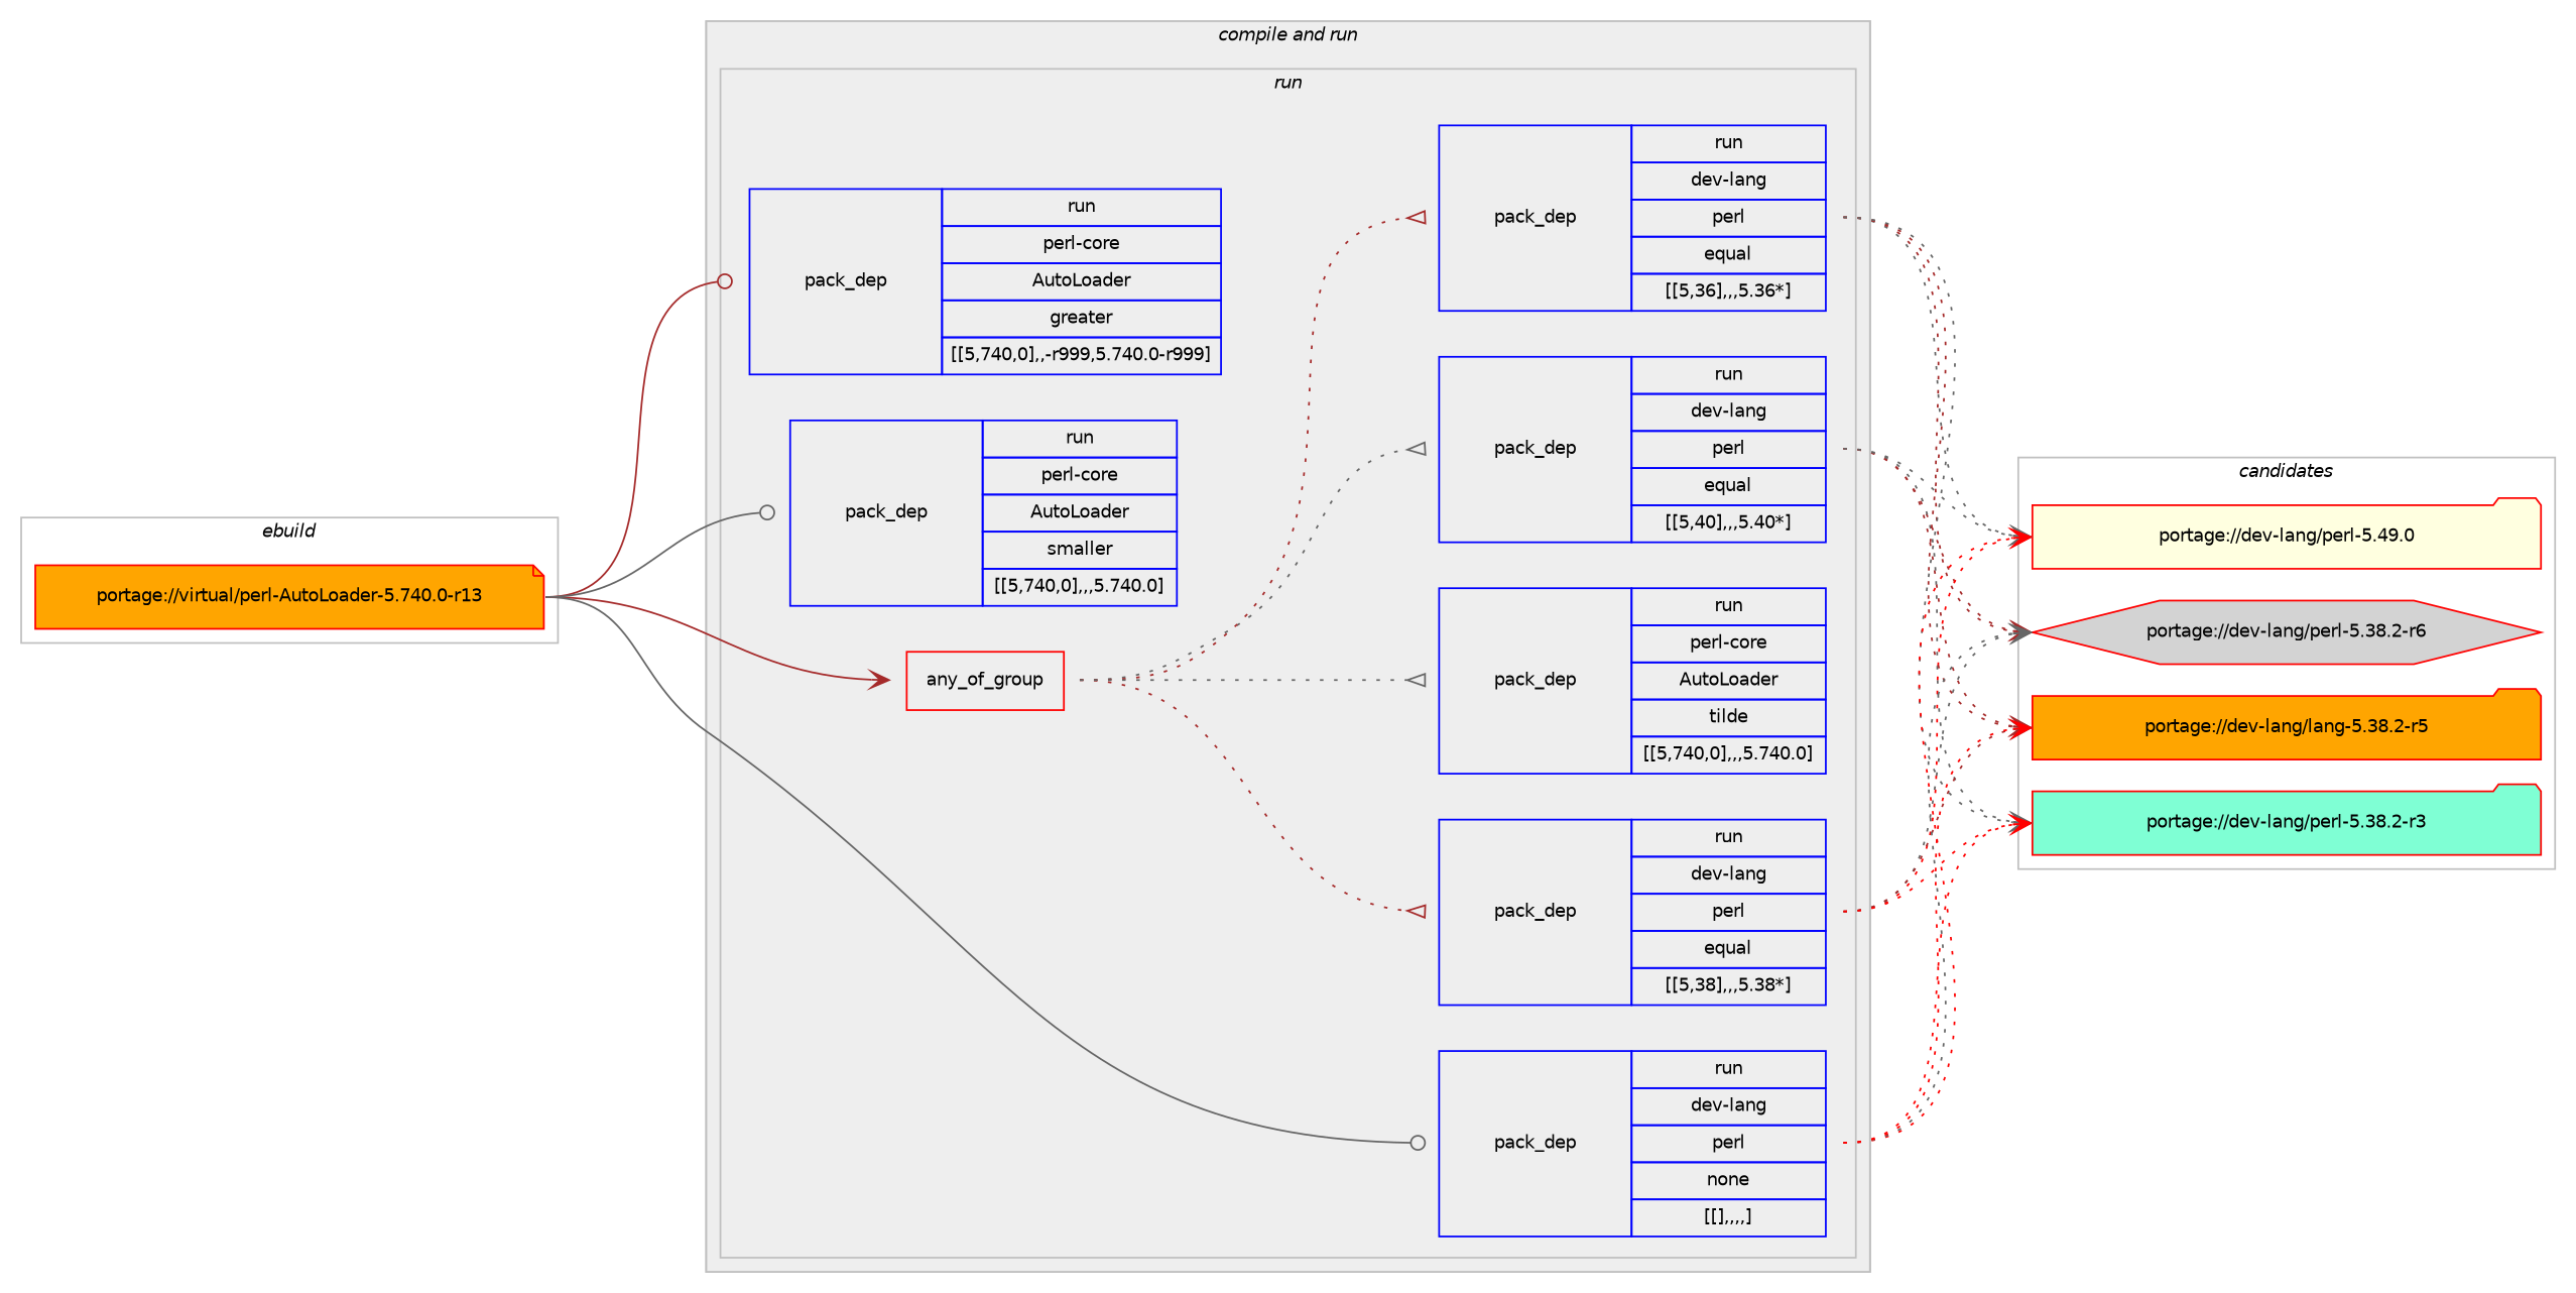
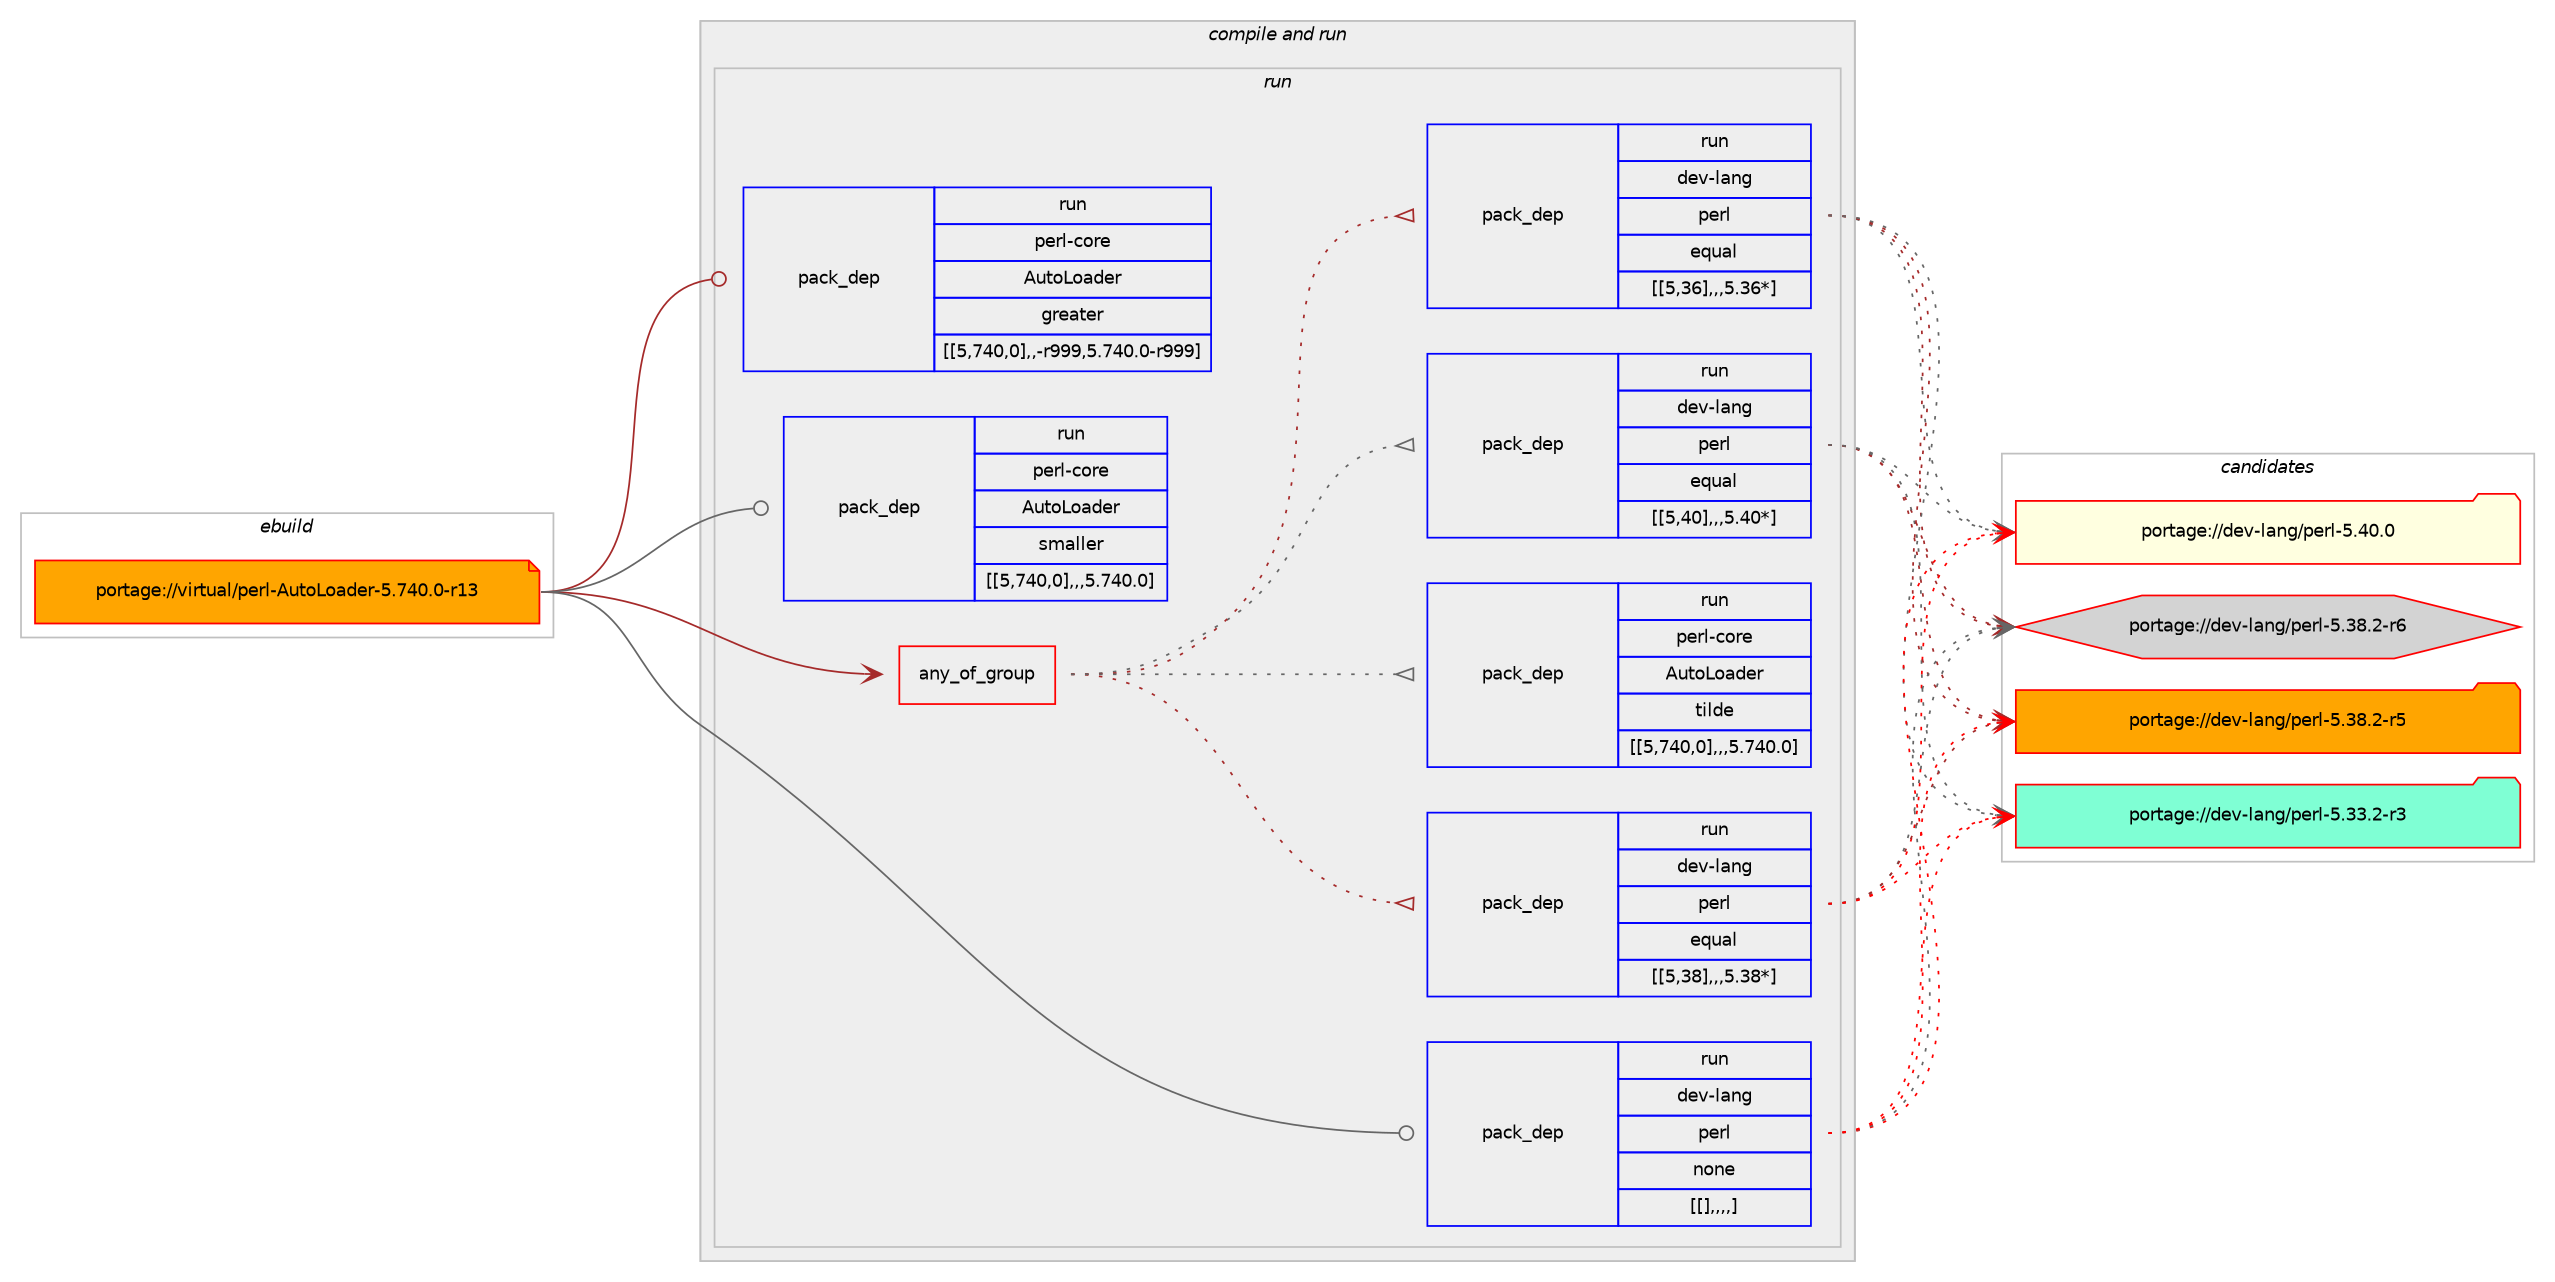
  digraph {
    compound=true
    concentrate=true
    fontname=Helvetica
    fontsize=10
    newrank=true
    rankdir=LR
    ranksep=1.5
    node [color=blue fontname=Helvetica fontsize=10 shape=none]
    edge [arrowhead=vee color=gray40 headport=w style=dotted tailport=e weight=100]
    n1 [color=red fillcolor=orange label="portage://virtual/perl-AutoLoader-5.740.0-r13" shape=note style=filled width=4]
    n2 [label=<<TABLE BORDER="0" CELLBORDER="1" CELLSPACING="0" CELLPADDING="4" WIDTH="220"><TR><TD ROWSPAN="6" CELLPADDING="30">pack_dep</TD></TR><TR><TD WIDTH="110">run</TD></TR><TR><TD>dev-lang</TD></TR><TR><TD>perl</TD></TR><TR><TD>equal</TD></TR><TR><TD>[[5,40],,,5.40*]</TD></TR></TABLE>>]
    n3 [label=<<TABLE BORDER="0" CELLBORDER="1" CELLSPACING="0" CELLPADDING="4" WIDTH="220"><TR><TD ROWSPAN="6" CELLPADDING="30">pack_dep</TD></TR><TR><TD WIDTH="110">run</TD></TR><TR><TD>dev-lang</TD></TR><TR><TD>perl</TD></TR><TR><TD>equal</TD></TR><TR><TD>[[5,38],,,5.38*]</TD></TR></TABLE>>]
    n4 [label=<<TABLE BORDER="0" CELLBORDER="1" CELLSPACING="0" CELLPADDING="4" WIDTH="220"><TR><TD ROWSPAN="6" CELLPADDING="30">pack_dep</TD></TR><TR><TD WIDTH="110">run</TD></TR><TR><TD>dev-lang</TD></TR><TR><TD>perl</TD></TR><TR><TD>equal</TD></TR><TR><TD>[[5,36],,,5.36*]</TD></TR></TABLE>>]
    n5 [label=<<TABLE BORDER="0" CELLBORDER="1" CELLSPACING="0" CELLPADDING="4" WIDTH="220"><TR><TD ROWSPAN="6" CELLPADDING="30">pack_dep</TD></TR><TR><TD WIDTH="110">run</TD></TR><TR><TD>perl-core</TD></TR><TR><TD>AutoLoader</TD></TR><TR><TD>tilde</TD></TR><TR><TD>[[5,740,0],,,5.740.0]</TD></TR></TABLE>>]
    n6 [color=red label=<<TABLE BORDER="0" CELLBORDER="1" CELLSPACING="0" CELLPADDING="4"><TR><TD CELLPADDING="10">any_of_group</TD></TR></TABLE>>]
    n7 [label=<<TABLE BORDER="0" CELLBORDER="1" CELLSPACING="0" CELLPADDING="4" WIDTH="220"><TR><TD ROWSPAN="6" CELLPADDING="30">pack_dep</TD></TR><TR><TD WIDTH="110">run</TD></TR><TR><TD>dev-lang</TD></TR><TR><TD>perl</TD></TR><TR><TD>none</TD></TR><TR><TD>[[],,,,]</TD></TR></TABLE>>]
    n8 [label=<<TABLE BORDER="0" CELLBORDER="1" CELLSPACING="0" CELLPADDING="4" WIDTH="220"><TR><TD ROWSPAN="6" CELLPADDING="30">pack_dep</TD></TR><TR><TD WIDTH="110">run</TD></TR><TR><TD>perl-core</TD></TR><TR><TD>AutoLoader</TD></TR><TR><TD>greater</TD></TR><TR><TD>[[5,740,0],,-r999,5.740.0-r999]</TD></TR></TABLE>>]
    n9 [label=<<TABLE BORDER="0" CELLBORDER="1" CELLSPACING="0" CELLPADDING="4" WIDTH="220"><TR><TD ROWSPAN="6" CELLPADDING="30">pack_dep</TD></TR><TR><TD WIDTH="110">run</TD></TR><TR><TD>perl-core</TD></TR><TR><TD>AutoLoader</TD></TR><TR><TD>smaller</TD></TR><TR><TD>[[5,740,0],,,5.740.0]</TD></TR></TABLE>>]
-   n10 [color=red fillcolor=lightyellow label="portage://dev-lang/perl-5.49.0" shape=folder style=filled width=4]
+   n10 [color=red fillcolor=lightyellow label="portage://dev-lang/perl-5.40.0" shape=folder style=filled width=4]
    n11 [color=red fillcolor=lightgrey label="portage://dev-lang/perl-5.38.2-r6" shape=hexagon style=filled width=4]
-   n12 [color=red fillcolor=orange label="portage://dev-lang/lang-5.38.2-r5" shape=folder style=filled width=4]
-   n13 [color=red fillcolor=aquamarine label="portage://dev-lang/perl-5.38.2-r3" shape=folder style=filled width=4]
+   n12 [color=red fillcolor=orange label="portage://dev-lang/perl-5.38.2-r5" shape=folder style=filled width=4]
+   n13 [color=red fillcolor=aquamarine label="portage://dev-lang/perl-5.33.2-r3" shape=folder style=filled width=4]
    subgraph cluster_1 {
      color=gray
      label=<<i>ebuild</i>>
      n1
    }
    subgraph cluster_2 {
      color=gray
      label=<<i>dependencies</i>>
      subgraph cluster_3 {
        color=gray
        fillcolor="#eeeeee"
        label=<<i>compile</i>>
        style=filled
      }
      subgraph cluster_4 {
        color=gray
        fillcolor="#eeeeee"
        label=<<i>compile and run</i>>
        style=filled
      }
      subgraph cluster_5 {
        color=gray
        fillcolor="#eeeeee"
        label=<<i>run</i>>
        style=filled
        subgraph sub_6 {
          color=gray
          fillcolor="#eeeeee"
          label=<<i>run</i>>
          style=filled
          n6
          subgraph sub_7 {
            color=gray
            fillcolor="#eeeeee"
            label=<<i>run</i>>
            style=filled
            n2
          }
          subgraph sub_8 {
            color=gray
            fillcolor="#eeeeee"
            label=<<i>run</i>>
            style=filled
            n3
          }
          subgraph sub_9 {
            color=gray
            fillcolor="#eeeeee"
            label=<<i>run</i>>
            style=filled
            n4
          }
          subgraph sub_10 {
            color=gray
            fillcolor="#eeeeee"
            label=<<i>run</i>>
            style=filled
            n5
          }
        }
        subgraph sub_11 {
          color=gray
          fillcolor="#eeeeee"
          label=<<i>run</i>>
          style=filled
          n7
        }
        subgraph sub_12 {
          color=gray
          fillcolor="#eeeeee"
          label=<<i>run</i>>
          style=filled
          n8
        }
        subgraph sub_13 {
          color=gray
          fillcolor="#eeeeee"
          label=<<i>run</i>>
          style=filled
          n9
        }
      }
    }
    subgraph cluster_14 {
      color=gray
      label=<<i>candidates</i>>
      rank=same
      subgraph sub_15 {
        color=black
        label=<<i>candidates</i>>
        nodesep=1
        rank=same
        n10
        n11
        n12
        n13
      }
      subgraph sub_16 {
        color=black
        label=<<i>candidates</i>>
        nodesep=1
        rank=same
        n10
        n11
        n12
        n13
      }
      subgraph sub_17 {
        color=black
        label=<<i>candidates</i>>
        nodesep=1
        rank=same
        n10
        n11
        n12
        n13
      }
      subgraph sub_18 {
        color=black
        label=<<i>candidates</i>>
        nodesep=1
        rank=same
      }
      subgraph sub_19 {
        color=black
        label=<<i>candidates</i>>
        nodesep=1
        rank=same
        n10
        n11
        n12
        n13
      }
      subgraph sub_20 {
        color=black
        label=<<i>candidates</i>>
        nodesep=1
        rank=same
      }
      subgraph sub_21 {
        color=black
        label=<<i>candidates</i>>
        nodesep=1
        rank=same
      }
    }
    n1 -> n6 [color=brown style=solid weight=20]
    n1 -> n7 [arrowhead=odot style=solid weight=20]
    n1 -> n8 [arrowhead=odot color=brown style=solid weight=20]
    n1 -> n9 [arrowhead=odot style=solid weight=20]
    n2 -> n10
    n2 -> n11 [color=brown]
    n2 -> n12 [color=brown]
    n2 -> n13
    n3 -> n10 [color=red]
    n3 -> n11
    n3 -> n12 [color=brown]
    n3 -> n13 [color=red]
    n4 -> n10
    n4 -> n11 [color=brown]
    n4 -> n12 [color=brown]
    n4 -> n13
    n6 -> n2 [arrowhead=oinv weight=20]
    n6 -> n3 [arrowhead=oinv color=brown weight=20]
    n6 -> n4 [arrowhead=oinv color=brown weight=20]
    n6 -> n5 [arrowhead=oinv weight=20]
    n7 -> n10 [color=red]
    n7 -> n11
    n7 -> n12 [color=red]
    n7 -> n13 [color=red]
  }
